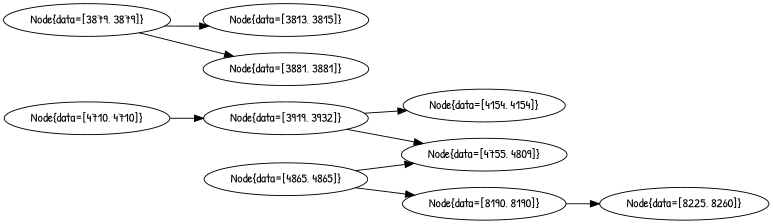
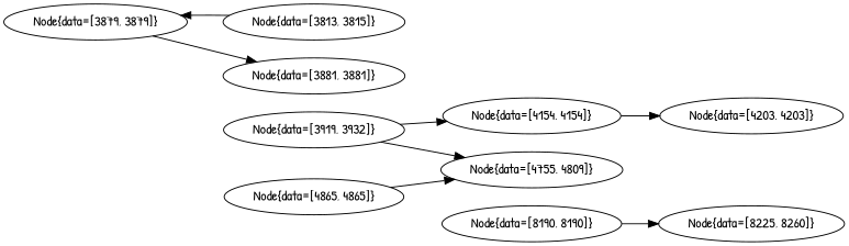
  digraph {
    fontname="Patrick Hand"
    rankdir=LR
    node [fontname="Patrick Hand"]
    edge [fontname="Patrick Hand"]
-   n1 [label="Node{data=[4710, 4710]}"]
    n2 [label="Node{data=[3919, 3932]}"]
    n3 [label="Node{data=[4154, 4154]}"]
    n4 [label="Node{data=[4755, 4809]}"]
    n5 [label="Node{data=[4865, 4865]}"]
    n6 [label="Node{data=[8190, 8190]}"]
    n7 [label="Node{data=[3879, 3879]}"]
    n8 [label="Node{data=[3813, 3815]}"]
    n9 [label="Node{data=[3881, 3881]}"]
+   n10 [label="Node{data=[4203, 4203]}"]
    n11 [label="Node{data=[8225, 8260]}"]
-   n1 -> n2
    n2 -> n3
    n2 -> n4
+   n3 -> n10
    n5 -> n4
-   n5 -> n6
    n6 -> n11
-   n7 -> n8
+   n8 -> n7
    n7 -> n9
  }
